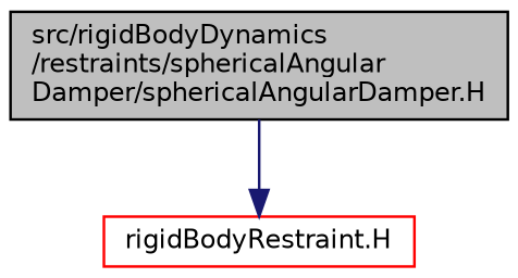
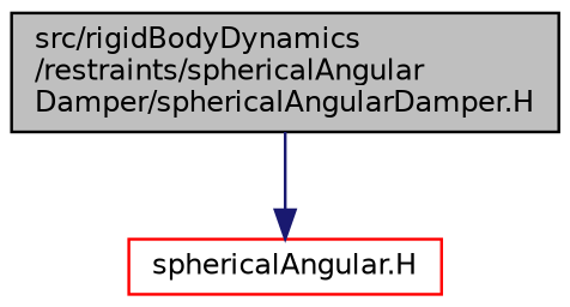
  digraph {
    node [fontname=Helvetica fontsize=10 shape=record]
    n1 [color=black fillcolor=grey75 fontcolor=black height=0.2 label="src/rigidBodyDynamics\l/restraints/sphericalAngular\lDamper/sphericalAngularDamper.H" style=filled width=0.4]
-   n2 [color=red height=0.2 label="rigidBodyRestraint.H" width=0.4]
+   n2 [color=red height=0.2 label="sphericalAngular.H" width=0.4]
    n1 -> n2 [color=midnightblue fontname=Helvetica fontsize=10 labelfontname=Helvetica labelfontsize=10 style=solid]
  }
